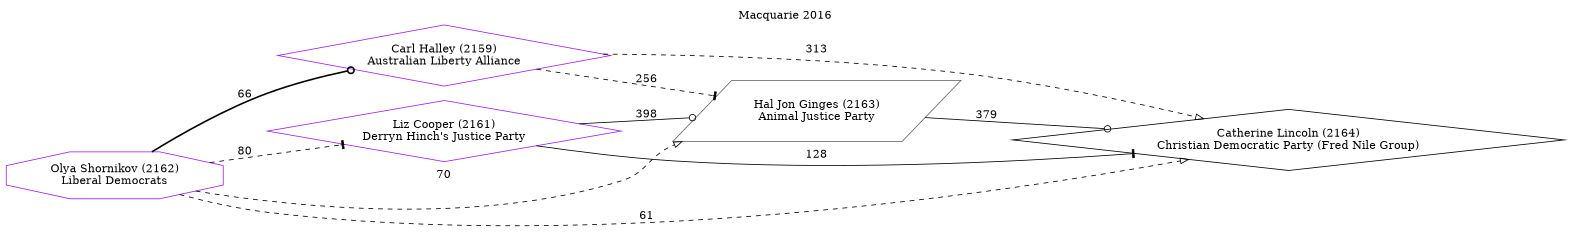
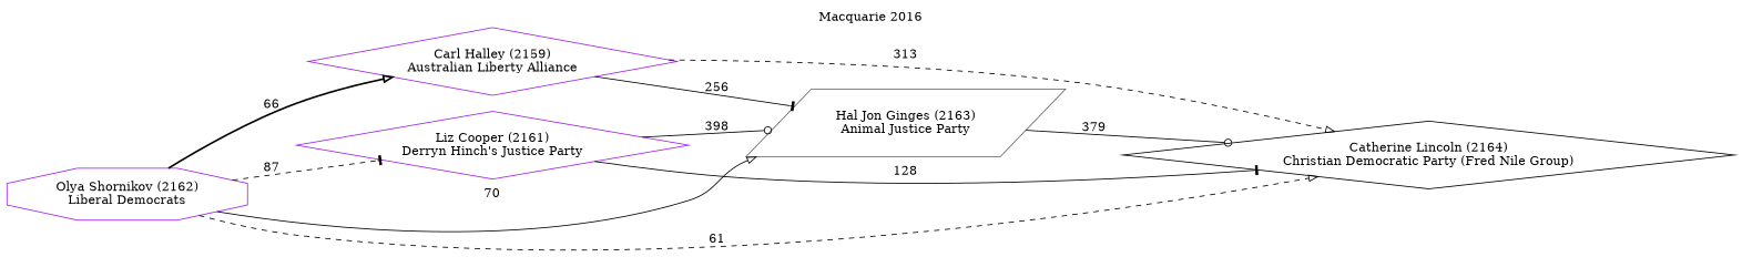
  digraph {
    label="Macquarie 2016"
    labelloc=t
    mclimit=10
    rankdir=LR
    node [color=purple shape=diamond]
    edge [arrowhead=odot style=solid]
    n1 [color=black label="Catherine Lincoln (2164)\nChristian Democratic Party (Fred Nile Group)"]
    n2 [color=gray40 label="Hal Jon Ginges (2163)\nAnimal Justice Party" shape=parallelogram]
    n3 [label="Carl Halley (2159)\nAustralian Liberty Alliance"]
    n4 [label="Liz Cooper (2161)\nDerryn Hinch's Justice Party"]
    n5 [label="Olya Shornikov (2162)\nLiberal Democrats" shape=octagon]
    n2 -> n1 [label=379]
    n3 -> n1 [arrowhead=onormal label=313 style=dashed]
-   n3 -> n2 [arrowhead=tee label=256 style=dashed]
+   n3 -> n2 [arrowhead=tee label=256]
    n4 -> n1 [arrowhead=tee label=128]
    n4 -> n2 [label=398]
    n5 -> n1 [arrowhead=onormal label=61 style=dashed]
-   n5 -> n2 [arrowhead=onormal label=70 style=dashed]
-   n5 -> n3 [label=66 style=bold]
-   n5 -> n4 [arrowhead=tee label=80 style=dashed]
+   n5 -> n2 [arrowhead=onormal label=70]
+   n5 -> n3 [arrowhead=onormal label=66 style=bold]
+   n5 -> n4 [arrowhead=tee label=87 style=dashed]
  }
